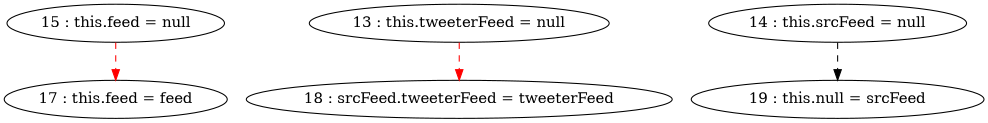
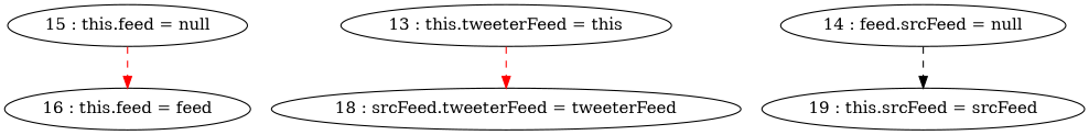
  digraph {
    edge [color=red style=dashed]
    n1 [label="15 : this.feed = null"]
-   "17 : this.feed = feed"
+   "17 : this.feed = feed" [label="16 : this.feed = feed"]
    n3 [label="18 : srcFeed.tweeterFeed = tweeterFeed"]
-   "13 : this.tweeterFeed = null"
-   "14 : this.srcFeed = null"
-   "19 : this.srcFeed = srcFeed" [label="19 : this.null = srcFeed"]
+   "13 : this.tweeterFeed = null" [label="13 : this.tweeterFeed = this"]
+   "14 : this.srcFeed = null" [label="14 : feed.srcFeed = null"]
+   "19 : this.srcFeed = srcFeed"
    n1 -> "17 : this.feed = feed"
    "13 : this.tweeterFeed = null" -> n3
    "14 : this.srcFeed = null" -> "19 : this.srcFeed = srcFeed" [color=black]
  }
